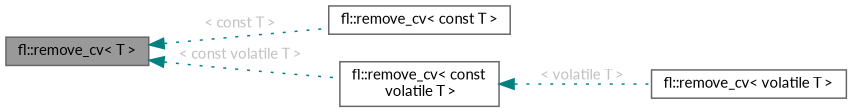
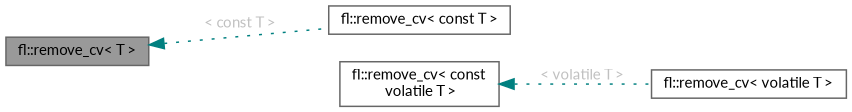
  digraph {
    fontname=Lato
    rankdir=LR
    node [color=gray40 fillcolor=white fontname=Lato fontsize=10 shape=box style=filled]
    edge [color=teal dir=back fontcolor=grey fontname=Lato fontsize=10 labelfontname=Helvetica labelfontsize=10 style=dotted]
    n1 [fillcolor=grey60 fontcolor=black height=0.2 label="fl::remove_cv\< T \>" width=0.4]
    n2 [height=0.2 label="fl::remove_cv\< const T \>" width=0.4]
    n3 [height=0.2 label="fl::remove_cv\< const\l volatile T \>" width=0.4]
    n4 [height=0.2 label="fl::remove_cv\< volatile T \>" width=0.4]
    n1 -> n2 [label=" \< const T \>"]
-   n1 -> n3 [label=" \< const volatile T \>"]
    n3 -> n4 [label=" \< volatile T \>"]
  }
